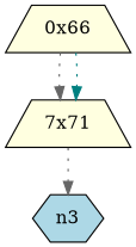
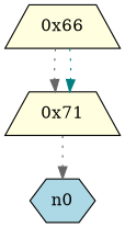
  digraph {
    node [fillcolor=lightyellow shape=trapezium style=filled]
    edge [color=gray40 style=dotted]
    n2 [label="0x66"]
-   n3 [label="7x71"]
-   n0 [fillcolor=lightblue shape=hexagon label=n3]
+   n3 [label="0x71"]
+   n0 [fillcolor=lightblue shape=hexagon]
    n2 -> n3
    n2 -> n3 [color=teal]
    n3 -> n0
  }
